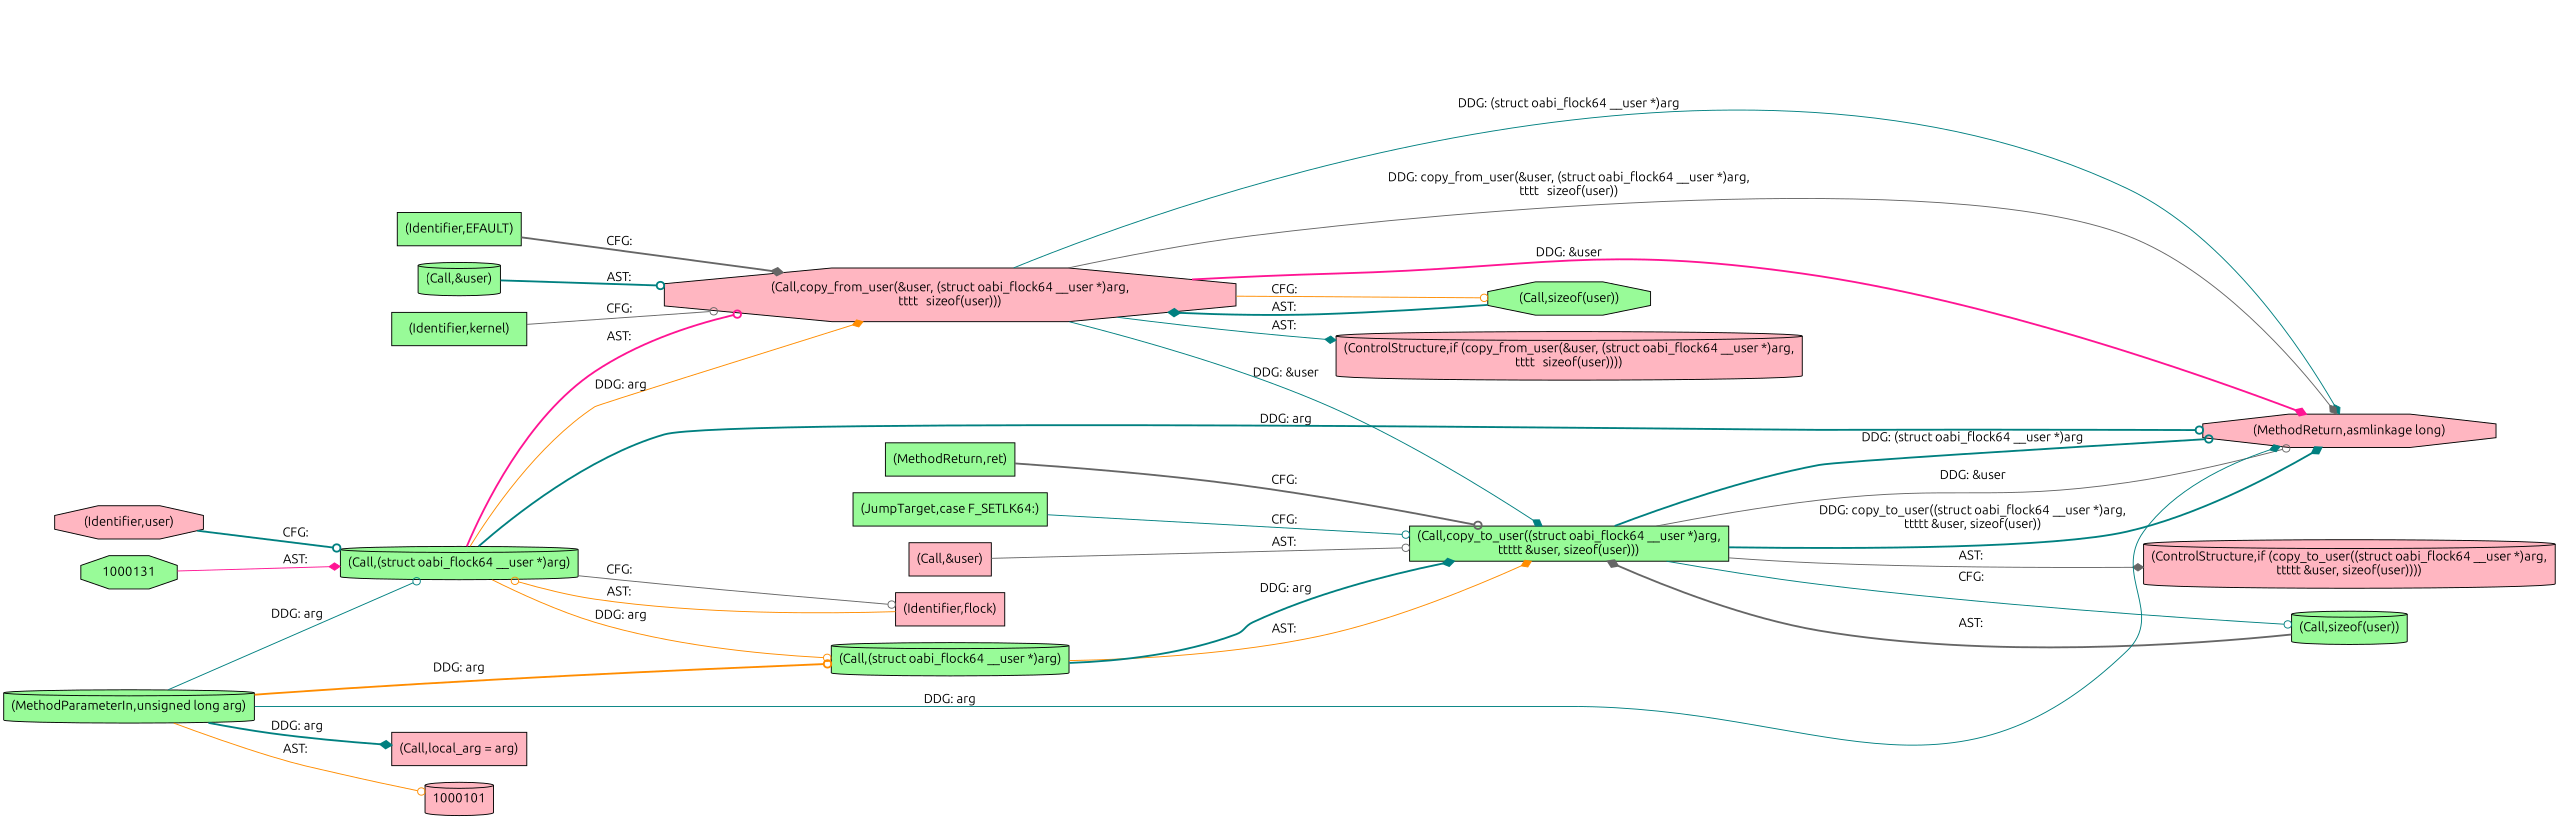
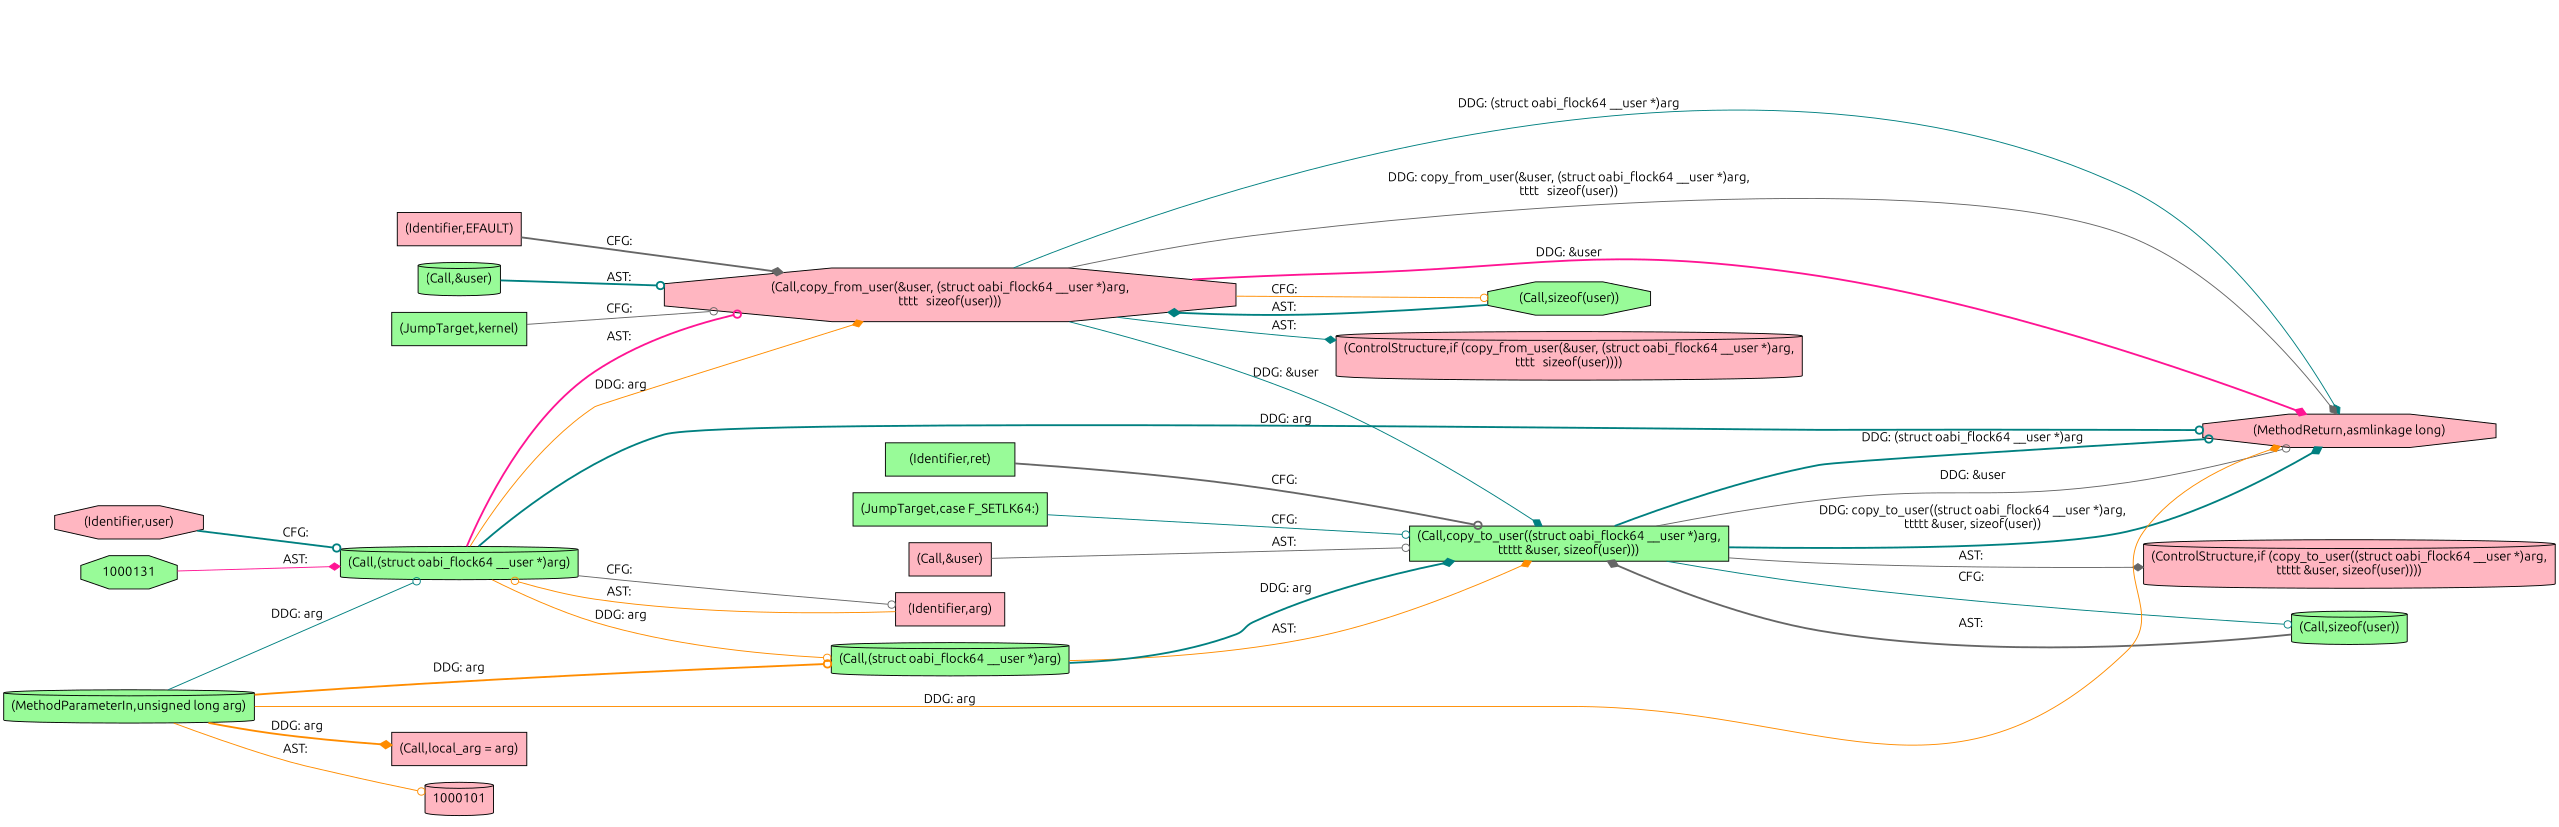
  digraph {
    fontname=Ubuntu
    rankdir=LR
    node [fillcolor=palegreen fontname=Ubuntu shape=box style=filled]
    edge [arrowhead=odot color=teal fontname=Ubuntu style=solid]
    n1 [fillcolor=lightpink label="(Call,copy_from_user(&user, (struct oabi_flock64 __user *)arg,\n\t\t\t\t   sizeof(user)))" shape=octagon]
    n2 [label="(Call,copy_to_user((struct oabi_flock64 __user *)arg,\n\t\t\t\t\t &user, sizeof(user)))"]
    n3 [label="(Call,sizeof(user))" shape=octagon]
    n4 [fillcolor=lightpink label="(MethodReturn,asmlinkage long)" shape=octagon]
    n5 [fillcolor=lightpink label="(ControlStructure,if (copy_from_user(&user, (struct oabi_flock64 __user *)arg,\n\t\t\t\t   sizeof(user))))" shape=cylinder]
    n6 [label="(Call,sizeof(user))" shape=cylinder]
    n7 [fillcolor=lightpink label="(ControlStructure,if (copy_to_user((struct oabi_flock64 __user *)arg,\n\t\t\t\t\t &user, sizeof(user))))" shape=cylinder]
    n8 [label="(Call,(struct oabi_flock64 __user *)arg)" shape=cylinder]
    n9 [label="(Call,(struct oabi_flock64 __user *)arg)" shape=cylinder]
-   n10 [fillcolor=lightpink label="(Identifier,flock)"]
+   n10 [fillcolor=lightpink label="(Identifier,arg)"]
    n11 [label="(MethodParameterIn,unsigned long arg)" shape=cylinder]
    n12 [fillcolor=lightpink label="(Call,local_arg = arg)"]
    1000101 [fillcolor=lightpink shape=cylinder]
-   n14 [label="(MethodReturn,ret)"]
-   n15 [label="(Identifier,EFAULT)"]
+   n14 [label="(Identifier,ret)"]
+   n15 [fillcolor=lightpink label="(Identifier,EFAULT)"]
    n16 [label="(Call,&user)" shape=cylinder]
    n17 [label="(JumpTarget,case F_SETLK64:)"]
    n18 [fillcolor=lightpink label="(Call,&user)"]
    n19 [fillcolor=lightpink label="(Identifier,user)" shape=octagon]
-   n20 [label="(Identifier,kernel)"]
+   n20 [label="(JumpTarget,kernel)"]
    1000131 [shape=octagon]
    n1 -> n2 [arrowhead=diamond label="DDG: &user"]
    n1 -> n3 [color=darkorange label="CFG: "]
    n1 -> n4 [arrowhead=diamond label="DDG: (struct oabi_flock64 __user *)arg"]
    n1 -> n4 [arrowhead=diamond color=gray40 label="DDG: copy_from_user(&user, (struct oabi_flock64 __user *)arg,\n\t\t\t\t   sizeof(user))"]
    n1 -> n4 [arrowhead=diamond color=deeppink label="DDG: &user" style=bold]
    n1 -> n5 [arrowhead=diamond label="AST: "]
    n2 -> n4 [label="DDG: (struct oabi_flock64 __user *)arg" style=bold]
    n2 -> n4 [color=gray40 label="DDG: &user"]
    n2 -> n4 [arrowhead=diamond label="DDG: copy_to_user((struct oabi_flock64 __user *)arg,\n\t\t\t\t\t &user, sizeof(user))" style=bold]
    n2 -> n6 [label="CFG: "]
    n2 -> n7 [arrowhead=diamond color=gray40 label="AST: "]
    n3 -> n1 [arrowhead=diamond label="AST: " style=bold]
    n6 -> n2 [arrowhead=diamond color=gray40 label="AST: " style=bold]
    n8 -> n1 [color=deeppink label="AST: " style=bold]
    n8 -> n1 [arrowhead=diamond color=darkorange label="DDG: arg"]
    n8 -> n4 [label="DDG: arg" style=bold]
    n8 -> n9 [color=darkorange label="DDG: arg"]
    n8 -> n10 [color=gray40 label="CFG: "]
    n9 -> n2 [arrowhead=diamond color=darkorange label="AST: "]
    n9 -> n2 [arrowhead=diamond label="DDG: arg" style=bold]
    n10 -> n8 [color=darkorange label="AST: "]
-   n11 -> n4 [arrowhead=diamond label="DDG: arg"]
+   n11 -> n4 [arrowhead=diamond color=darkorange label="DDG: arg"]
    n11 -> n8 [label="DDG: arg"]
    n11 -> n9 [color=darkorange label="DDG: arg" style=bold]
-   n11 -> n12 [arrowhead=diamond label="DDG: arg" style=bold]
+   n11 -> n12 [arrowhead=diamond color=darkorange label="DDG: arg" style=bold]
    n11 -> 1000101 [color=darkorange label="AST: "]
    n14 -> n2 [color=gray40 label="CFG: " style=bold]
    n15 -> n1 [arrowhead=diamond color=gray40 label="CFG: " style=bold]
    n16 -> n1 [label="AST: " style=bold]
    n17 -> n2 [label="CFG: "]
    n18 -> n2 [color=gray40 label="AST: "]
    n19 -> n8 [label="CFG: " style=bold]
    n20 -> n1 [color=gray40 label="CFG: "]
    1000131 -> n8 [arrowhead=diamond color=deeppink label="AST: "]
  }
